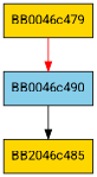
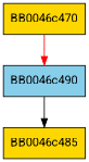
  digraph {
    fontname=Roboto
    splines=ortho
    node [fillcolor=gold fontname=Roboto shape=box style=filled]
    edge [fontname=Roboto]
    BB0046c490 [fillcolor=skyblue]
-   BB0046c470 [label=BB0046c479]
-   BB0046c485 [label=BB2046c485]
+   BB0046c470
+   BB0046c485
    BB0046c490 -> BB0046c485 [color=black]
    BB0046c470 -> BB0046c490 [color=red]
  }
